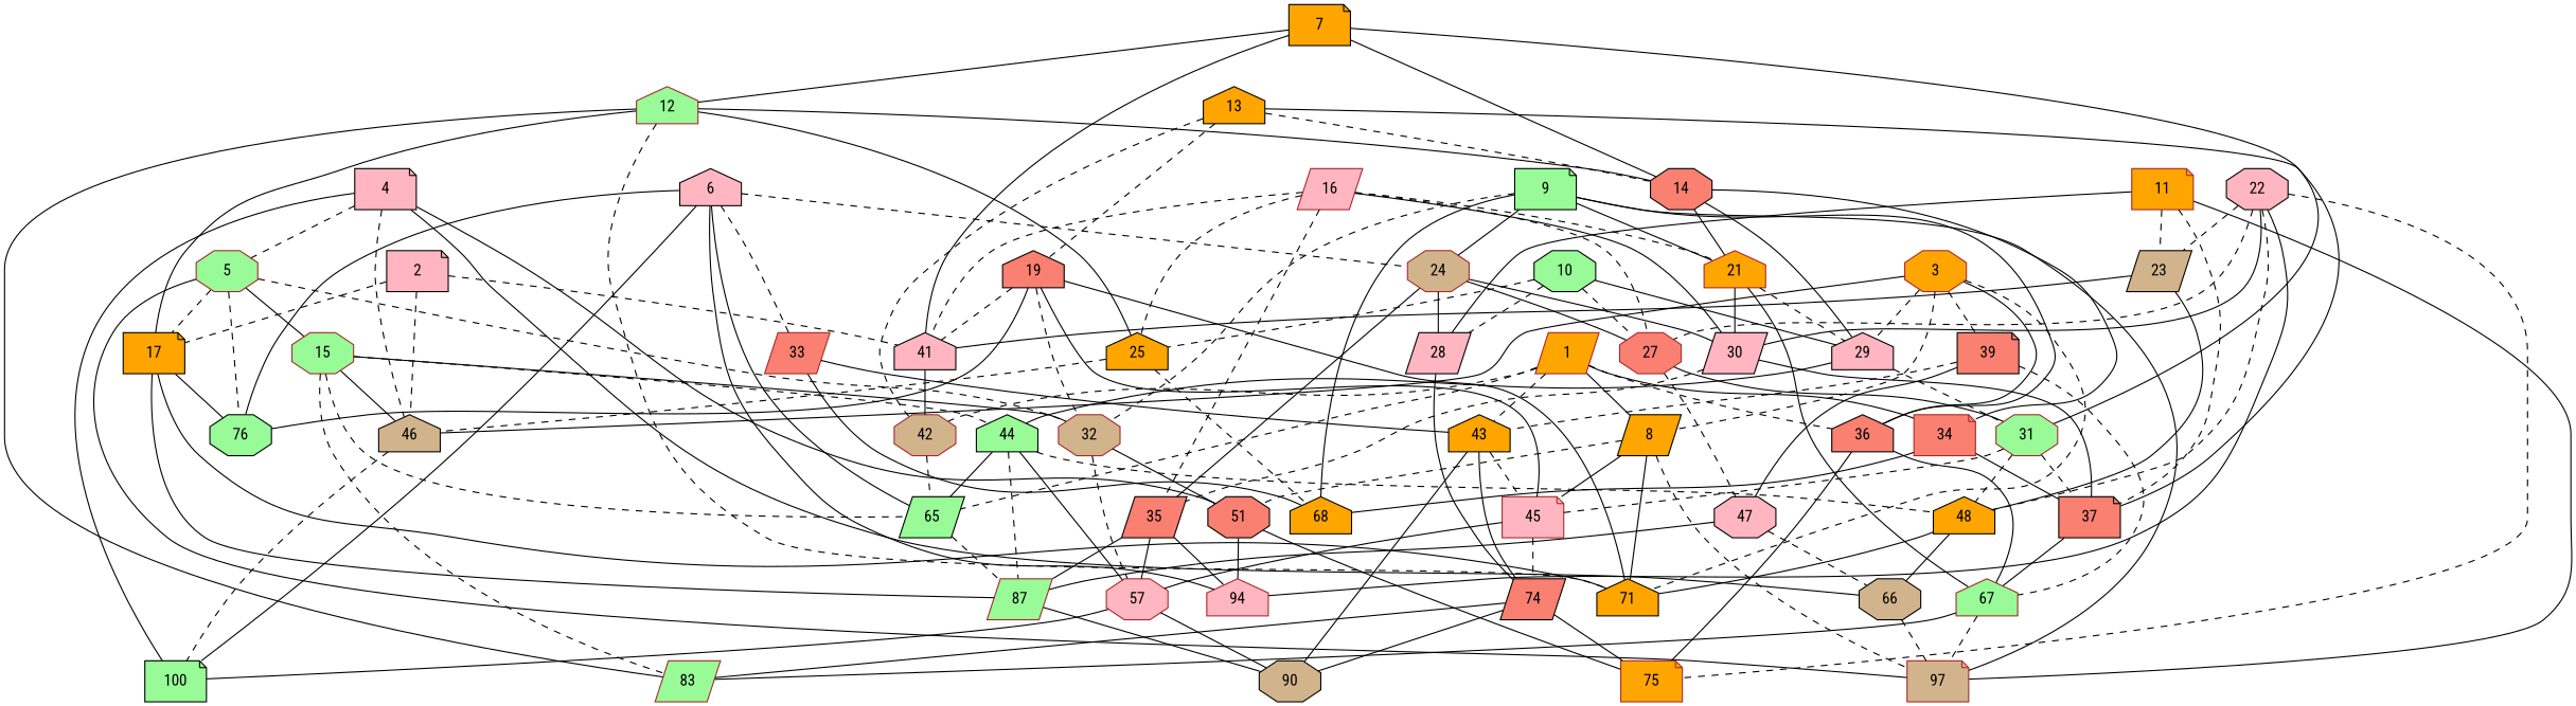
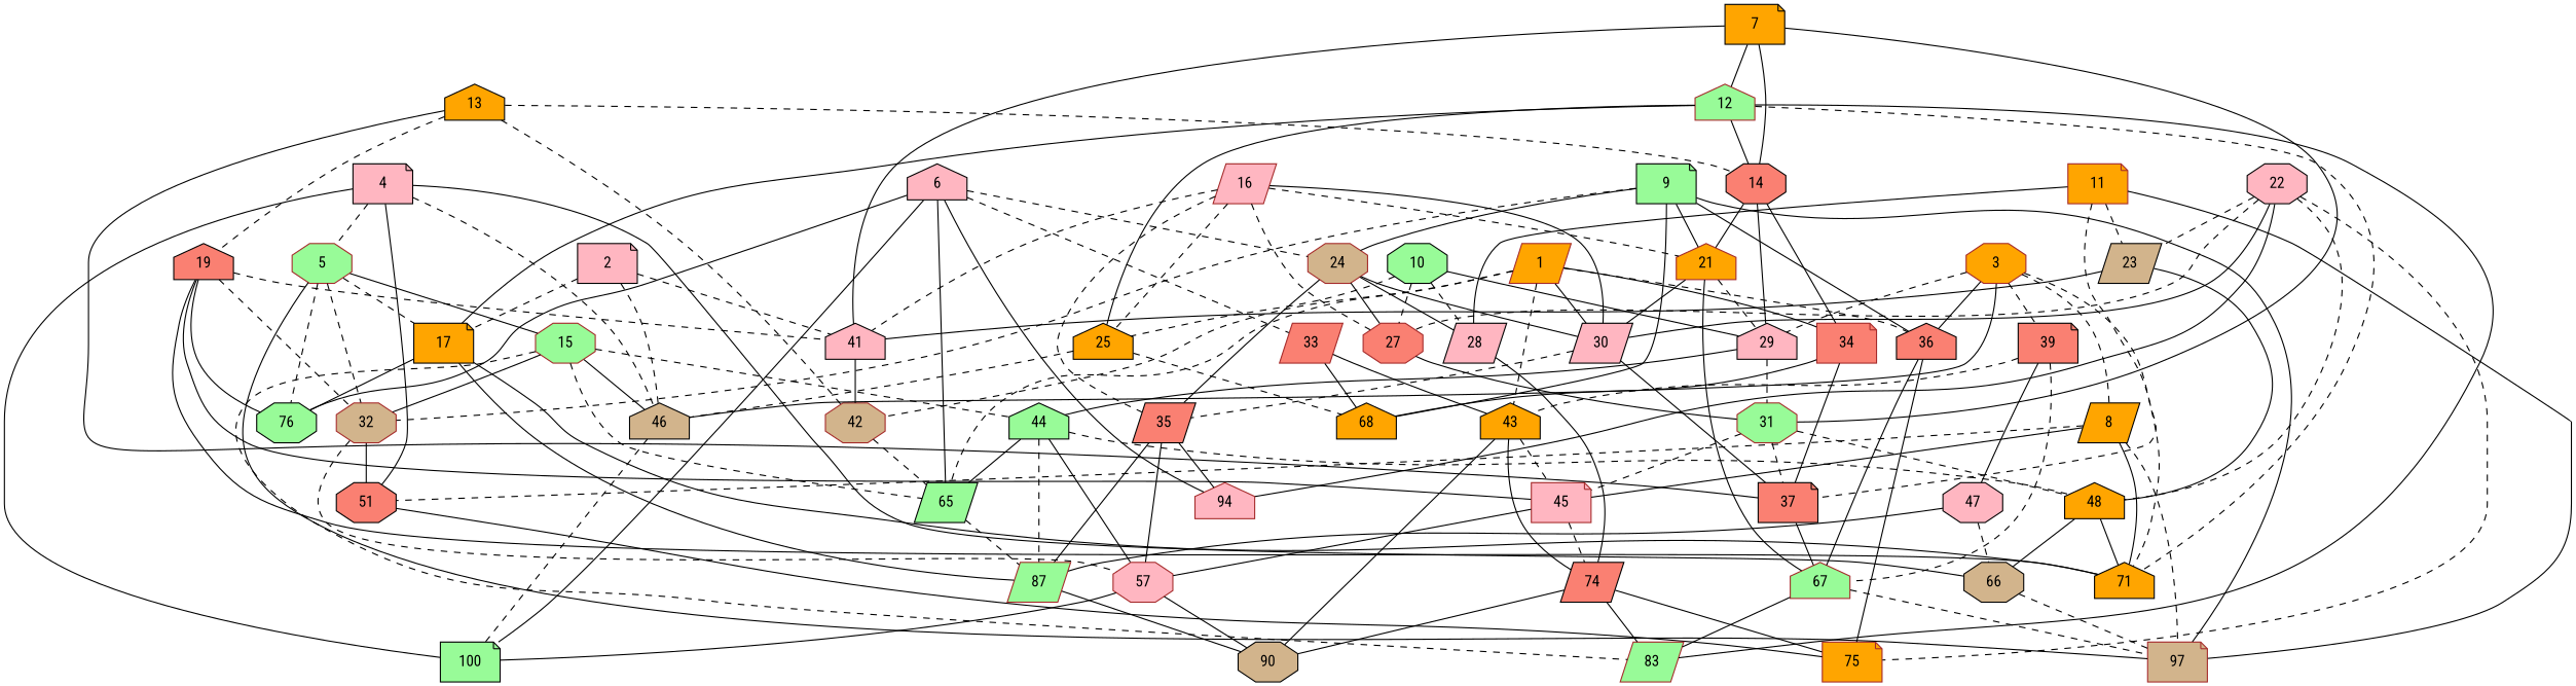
  graph {
    fontname="Roboto Condensed"
    node [color=black fillcolor=orange fontname="Roboto Condensed" shape=house style=filled]
    edge [fontname="Roboto Condensed" style=solid]
    1 [color=brown shape=parallelogram super="+93"]
    8 [shape=parallelogram super="+59"]
    34 [color=brown fillcolor=salmon shape=note super="+60"]
    36 [fillcolor=salmon super="+68"]
    42 [color=brown fillcolor=tan shape=octagon]
    43 [super="+86"]
    65 [fillcolor=palegreen shape=parallelogram super="+91"]
    71 [super="+72"]
    51 [fillcolor=salmon shape=octagon super="+64"]
    97 [color=brown fillcolor=tan shape=note super="+98"]
    45 [color=brown fillcolor=lightpink shape=note super="+82"]
    n12 [label=68]
    37 [fillcolor=salmon shape=note super="+49"]
    67 [color=brown fillcolor=palegreen super="+89"]
    75 [color=brown shape=note]
    74 [fillcolor=salmon shape=parallelogram super="+78"]
    90 [fillcolor=tan shape=octagon]
    87 [color=brown fillcolor=palegreen shape=parallelogram super="+96"]
    17 [shape=note super="+79"]
    76 [fillcolor=palegreen shape=octagon]
    2 [fillcolor=lightpink shape=note]
    41 [fillcolor=lightpink super="+52"]
    46 [fillcolor=tan super="+56"]
    100 [fillcolor=palegreen shape=note]
    3 [color=brown shape=octagon super="+20"]
    29 [fillcolor=lightpink super="+70"]
    39 [fillcolor=salmon shape=note]
    31 [color=brown fillcolor=palegreen shape=octagon super="+77"]
    44 [fillcolor=palegreen super="+63"]
    47 [fillcolor=lightpink shape=octagon]
    4 [fillcolor=lightpink shape=note super="+61"]
    5 [color=brown fillcolor=palegreen shape=octagon super="+73"]
    66 [fillcolor=tan shape=octagon]
    15 [color=brown fillcolor=palegreen shape=octagon super="+54"]
    32 [color=brown fillcolor=tan shape=octagon super="+95"]
    94 [color=brown fillcolor=lightpink]
    83 [color=brown fillcolor=palegreen shape=parallelogram]
    57 [color=brown fillcolor=lightpink shape=octagon super="+92"]
    6 [fillcolor=lightpink super="+58"]
    24 [color=brown fillcolor=tan shape=octagon super="+80"]
    33 [color=brown fillcolor=salmon shape=parallelogram]
    27 [color=brown fillcolor=salmon shape=octagon super="+40"]
    28 [fillcolor=lightpink shape=parallelogram]
    30 [fillcolor=lightpink shape=parallelogram super="+53"]
    35 [fillcolor=salmon shape=parallelogram super="+38"]
    12 [color=brown fillcolor=palegreen super="+50"]
    14 [fillcolor=salmon shape=octagon super="+26"]
    25 [super="+62"]
    7 [shape=note]
    21 [color=brown super="+84"]
    48 [super="+99"]
    9 [fillcolor=palegreen shape=note super="+18"]
    10 [fillcolor=palegreen shape=octagon]
    11 [color=brown shape=note]
    23 [fillcolor=tan shape=parallelogram]
    13
    19 [fillcolor=salmon super="+81"]
    16 [color=brown fillcolor=lightpink shape=parallelogram super="+55"]
    22 [fillcolor=lightpink shape=octagon super="+69"]
-   1 -- 8
+   1 -- 30
    1 -- 34
    1 -- 36 [style=dashed]
    1 -- 42 [style=dashed]
    1 -- 43 [style=dashed]
    1 -- 65 [style=dashed]
    8 -- 71
    8 -- 51 [style=dashed]
    8 -- 97 [style=dashed]
    8 -- 45
    34 -- n12
    34 -- 37
    36 -- 67
    36 -- 75
    42 -- 65 [style=dashed]
    43 -- 45 [style=dashed]
    43 -- 74
    43 -- 90
    65 -- 87 [style=dashed]
    51 -- 75
-   51 -- 94
    45 -- 74 [style=dashed]
    45 -- 57
    37 -- 67
    67 -- 97 [style=dashed]
    67 -- 83
    74 -- 75
    74 -- 90
    74 -- 83
    87 -- 90
    17 -- 71
    17 -- 87
    17 -- 76
    2 -- 17 [style=dashed]
    2 -- 41 [style=dashed]
    2 -- 46 [style=dashed]
    41 -- 42
    46 -- 100 [style=dashed]
    3 -- 8 [style=dashed]
    3 -- 36
    3 -- 71 [style=dashed]
    3 -- 46
    3 -- 29 [style=dashed]
    3 -- 39 [style=dashed]
    29 -- 31 [style=dashed]
    29 -- 44
    39 -- 43 [style=dashed]
    39 -- 67 [style=dashed]
    39 -- 47
    31 -- 45 [style=dashed]
    31 -- 37 [style=dashed]
    31 -- 48 [style=dashed]
    44 -- 65
    44 -- 87 [style=dashed]
    44 -- 57
    44 -- 48 [style=dashed]
    47 -- 87
    47 -- 66 [style=dashed]
    4 -- 51 [weight=2]
    4 -- 46 [style=dashed]
    4 -- 100
    4 -- 5 [style=dashed]
    4 -- 66
    5 -- 97
    5 -- 17 [style=dashed]
    5 -- 76 [style=dashed]
    5 -- 15
    5 -- 32 [style=dashed]
    66 -- 97 [style=dashed]
    15 -- 65 [style=dashed]
    15 -- 46
    15 -- 44 [style=dashed]
    15 -- 32
    15 -- 83 [style=dashed]
    32 -- 51
    32 -- 57 [style=dashed]
    57 -- 90
    57 -- 100
    6 -- 65
    6 -- 76
    6 -- 100
    6 -- 94
    6 -- 24 [style=dashed]
    6 -- 33 [style=dashed]
    24 -- 27
    24 -- 28
    24 -- 30
    24 -- 35
    33 -- 43
    33 -- n12
    27 -- 31
-   27 -- 47 [style=dashed]
    28 -- 74
    30 -- 37
    30 -- 35 [style=dashed]
    35 -- 87
    35 -- 94
    35 -- 57
    12 -- 71 [style=dashed]
    12 -- 17
    12 -- 83
    12 -- 14
    12 -- 25
    14 -- 34
    14 -- 29
    14 -- 21
    25 -- n12 [style=dashed]
    25 -- 46 [style=dashed]
    7 -- 41
    7 -- 31
    7 -- 12
    7 -- 14
    21 -- 67
    21 -- 29 [style=dashed]
    21 -- 30
    48 -- 71
    48 -- 66
    9 -- 36
    9 -- 97
    9 -- n12
    9 -- 32 [style=dashed]
    9 -- 24
    9 -- 21
    10 -- 29
    10 -- 27 [style=dashed]
    10 -- 28 [style=dashed]
    10 -- 25 [style=dashed]
    11 -- 97
    11 -- 37 [style=dashed]
    11 -- 28
    11 -- 23 [style=dashed]
    23 -- 41
    23 -- 48
    13 -- 42 [style=dashed]
    13 -- 37
    13 -- 14 [style=dashed]
    13 -- 19 [style=dashed]
    19 -- 71
    19 -- 45
    19 -- 76
    19 -- 41 [style=dashed]
    19 -- 32 [style=dashed]
    16 -- 41 [style=dashed]
    16 -- 27 [style=dashed]
    16 -- 30
    16 -- 35 [style=dashed]
    16 -- 25 [style=dashed]
    16 -- 21 [style=dashed]
    22 -- 75 [style=dashed]
    22 -- 94
    22 -- 27 [style=dashed]
    22 -- 30
    22 -- 48 [style=dashed]
    22 -- 23 [style=dashed]
  }
